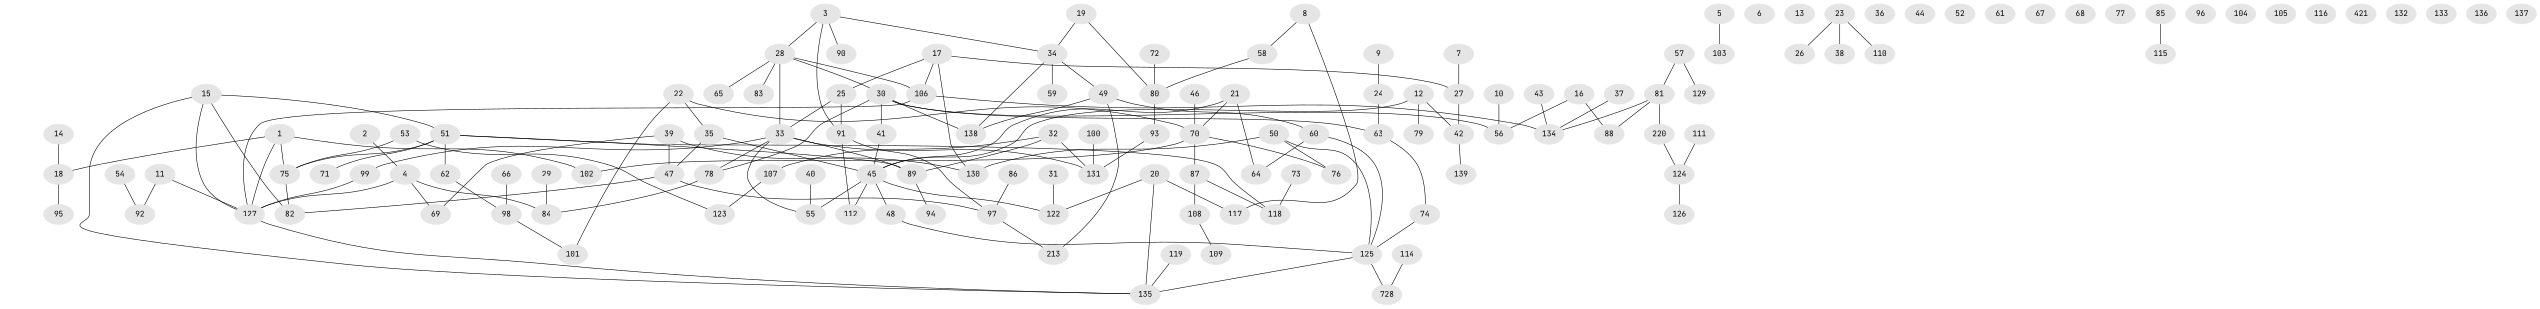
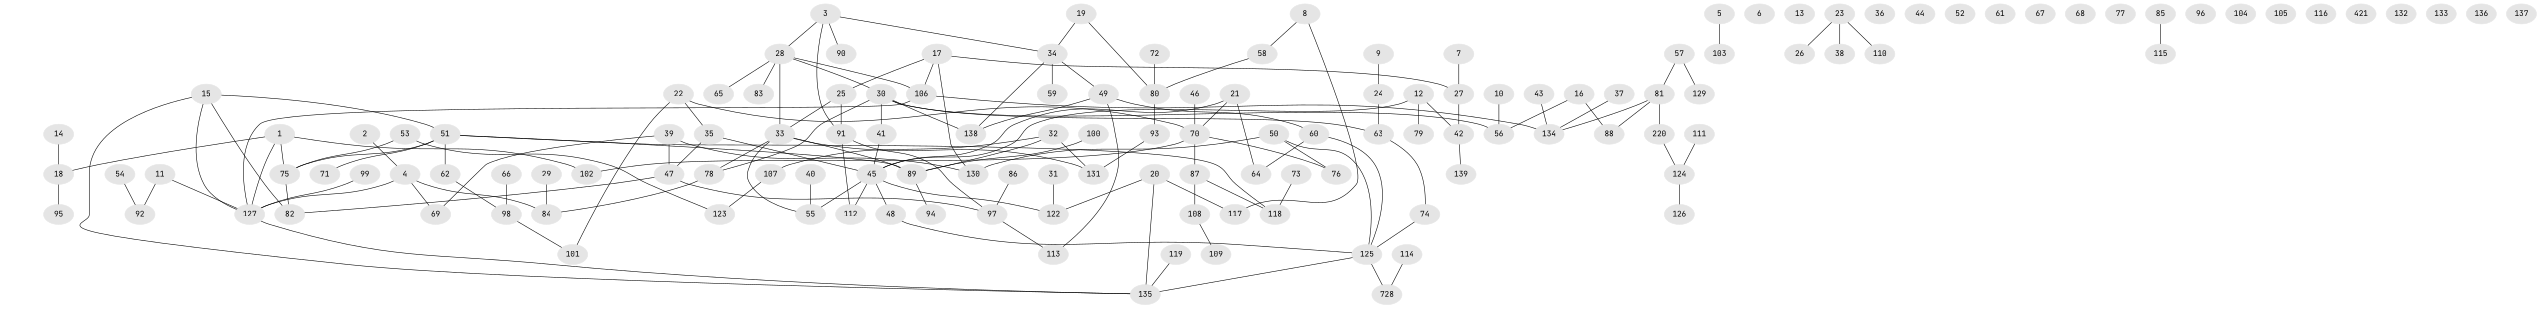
  graph {
    fontname="JetBrains Mono"
    node [color=gray90 fontname="JetBrains Mono" style=filled]
    edge [fontname="JetBrains Mono"]
    1
    18
    75
    102
    127
    95
    82
    135
    2
    4
    69
    84
    3
    28
    34
    90
    91
    106
    33
    30
    65
    83
    138
    49
    59
    112
    97
    5
    103
    6
    7
    27
    42
    8
    58
    117
    80
    9
    24
    63
    10
    56
    11
    92
    12
    45
    79
    139
    122
    55
    48
    13
    14
    15
    51
    89
    62
    71
    118
    16
    88
    17
    25
    130
    134
    19
    93
    20
    21
    64
    70
    76
    87
    22
    35
    101
    47
    23
    26
    38
    110
    74
    78
    131
    99
    41
    29
    31
    32
    107
    94
    123
    60
-   113 [label=213]
+   113
    36
    37
    39
    40
    43
    44
    125
    46
    n103 [label=728]
    50
    98
    52
    53
    54
    57
    81
    129
    n112 [label=220]
    61
    66
    67
    68
    108
    72
    73
    77
    124
    85
    115
    86
    109
    96
    100
    104
    105
    111
    126
    114
    116
    119
    n135 [label=421]
    132
    133
    136
    137
    1 -- 18
    1 -- 75
    1 -- 102
    1 -- 127
    18 -- 95
    75 -- 82
    127 -- 135
    2 -- 4
    4 -- 127
    4 -- 69
    4 -- 84
    3 -- 28
    3 -- 34
    3 -- 90
    3 -- 91
    28 -- 106
    28 -- 33
    28 -- 30
    28 -- 65
    28 -- 83
    34 -- 138
    34 -- 49
    34 -- 59
    91 -- 112
    91 -- 97
    106 -- 127
    106 -- 134
    33 -- 55
    33 -- 89
    33 -- 78
    33 -- 131
-   33 -- 99
    30 -- 138
    30 -- 63
    30 -- 56
    30 -- 78
    30 -- 41
    49 -- 138
    49 -- 60
    49 -- 113
    97 -- 113
    5 -- 103
    7 -- 27
    27 -- 42
    42 -- 139
    8 -- 58
    8 -- 117
    58 -- 80
    80 -- 93
    9 -- 24
    24 -- 63
    63 -- 74
    10 -- 56
    11 -- 127
    11 -- 92
    12 -- 42
    12 -- 45
    12 -- 79
    45 -- 112
    45 -- 122
    45 -- 55
    45 -- 48
    48 -- 125
    14 -- 18
    15 -- 127
    15 -- 82
    15 -- 135
    15 -- 51
    51 -- 75
    51 -- 89
    51 -- 62
    51 -- 71
    51 -- 118
    89 -- 94
    62 -- 98
    16 -- 56
    16 -- 88
    17 -- 106
    17 -- 27
    17 -- 25
    17 -- 130
    25 -- 91
    25 -- 33
    19 -- 34
    19 -- 80
    93 -- 131
    20 -- 135
    20 -- 117
    20 -- 122
    21 -- 45
    21 -- 64
    21 -- 70
    70 -- 102
    70 -- 76
    70 -- 87
    87 -- 118
    87 -- 108
    22 -- 70
    22 -- 35
    22 -- 101
    35 -- 45
    35 -- 47
    47 -- 82
    47 -- 97
    23 -- 26
    23 -- 38
    23 -- 110
    74 -- 125
    78 -- 84
    99 -- 127
    41 -- 45
    29 -- 84
    31 -- 122
    32 -- 89
    32 -- 131
    32 -- 107
    107 -- 123
    60 -- 64
    60 -- 125
    37 -- 134
    39 -- 69
    39 -- 130
    39 -- 47
    40 -- 55
    43 -- 134
    125 -- 135
    125 -- n103
    46 -- 70
    50 -- 130
    50 -- 76
    50 -- 125
    98 -- 101
    53 -- 75
    53 -- 123
    54 -- 92
    57 -- 81
    57 -- 129
    81 -- 88
    81 -- 134
    81 -- n112
    n112 -- 124
    66 -- 98
    108 -- 109
    72 -- 80
    73 -- 118
    124 -- 126
    85 -- 115
    86 -- 97
-   100 -- 131
+   100 -- 89
    111 -- 124
    114 -- n103
    119 -- 135
  }
